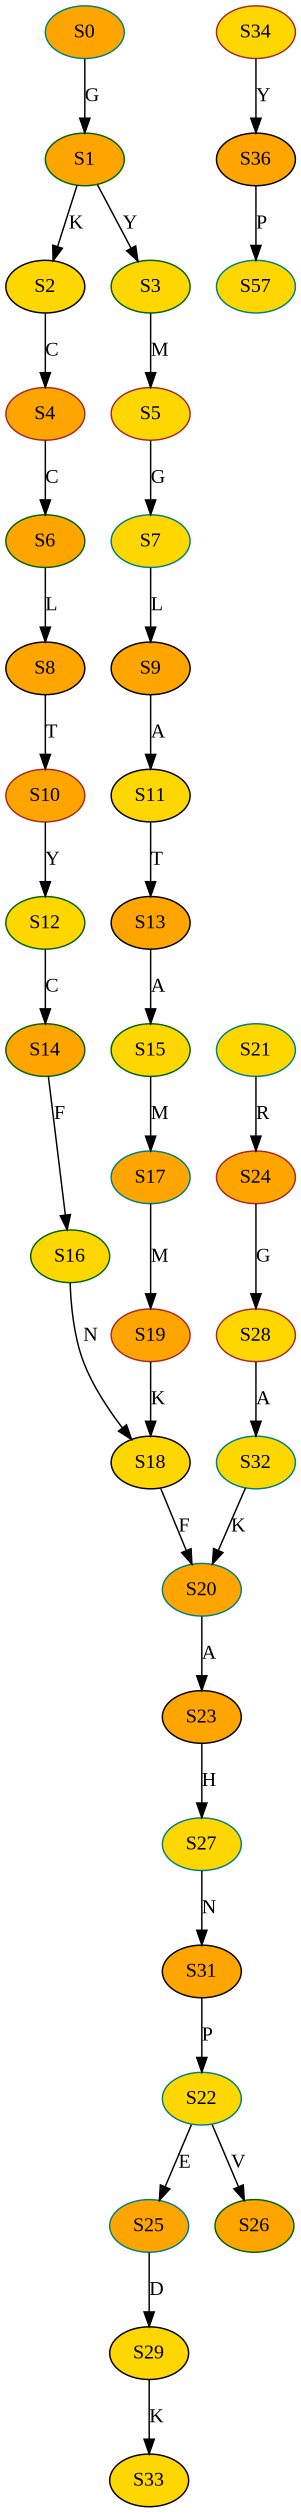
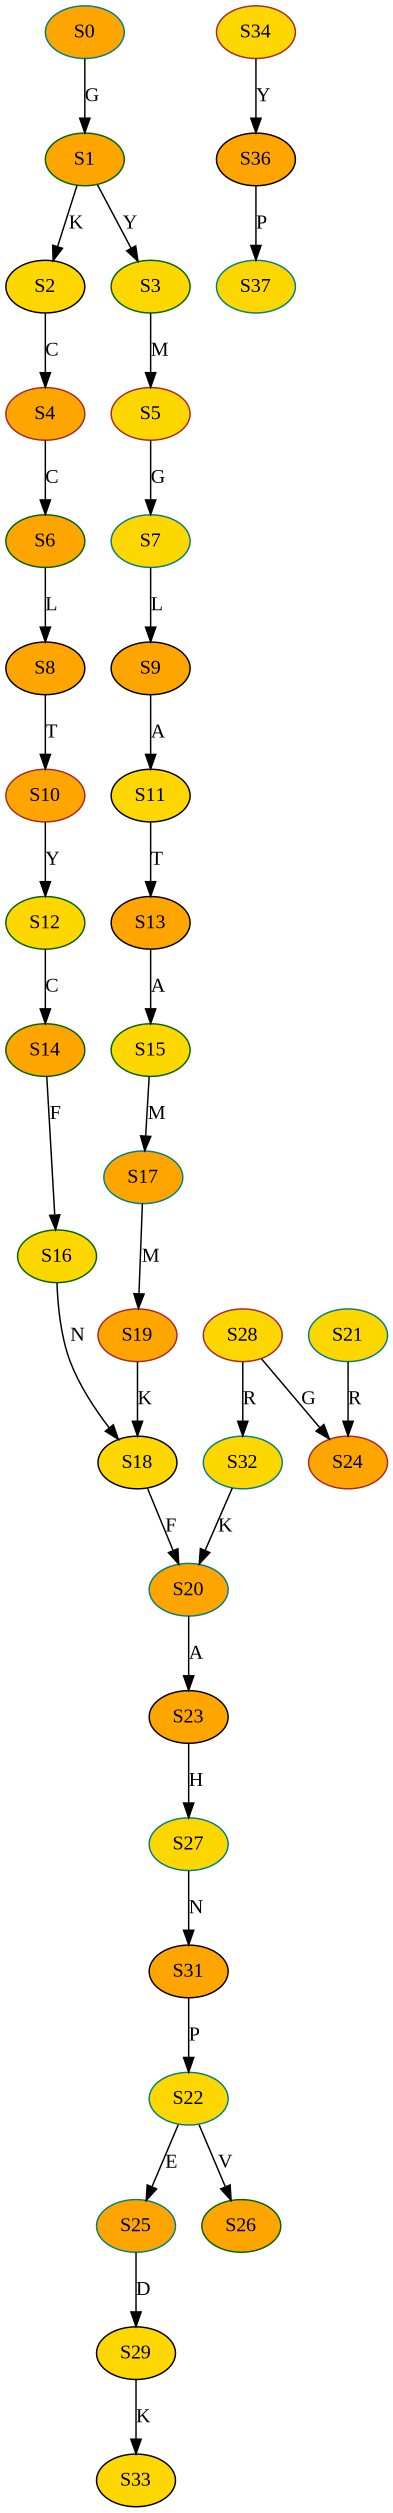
  strict digraph {
    fontname="Liberation Serif"
    node [color=black fillcolor=orange fontname="Liberation Serif" style=filled]
    edge [fontname="Liberation Serif"]
    S0 [color=teal]
    S1 [color=darkgreen]
    S2 [fillcolor=gold]
    S3 [color=darkgreen fillcolor=gold]
    S4 [color=brown]
    S5 [color=brown fillcolor=gold]
    S6 [color=darkgreen]
    S7 [color=teal fillcolor=gold]
    S8
    S9
    S10 [color=brown]
    S11 [fillcolor=gold]
    S12 [color=darkgreen fillcolor=gold]
    S13
    S14 [color=darkgreen]
    S15 [color=darkgreen fillcolor=gold]
    S16 [color=darkgreen fillcolor=gold]
    S17 [color=teal]
    S18 [fillcolor=gold]
    S19 [color=brown]
    S20 [color=teal]
    S23
    S21 [color=teal fillcolor=gold]
    S24 [color=brown]
    S22 [color=teal fillcolor=gold]
    S25 [color=teal]
    S26 [color=darkgreen]
    S27 [color=teal fillcolor=gold]
    S28 [color=brown fillcolor=gold]
    S29 [fillcolor=gold]
    S31
    S32 [color=teal fillcolor=gold]
    S33 [fillcolor=gold]
    S34 [color=brown fillcolor=gold]
    S36
-   S37 [color=teal fillcolor=gold label=S57]
+   S37 [color=teal fillcolor=gold]
    S0 -> S1 [label=G]
    S1 -> S2 [label=K]
    S1 -> S3 [label=Y]
    S2 -> S4 [label=C]
    S3 -> S5 [label=M]
    S4 -> S6 [label=C]
    S5 -> S7 [label=G]
    S6 -> S8 [label=L]
    S7 -> S9 [label=L]
    S8 -> S10 [label=T]
    S9 -> S11 [label=A]
    S10 -> S12 [label=Y]
    S11 -> S13 [label=T]
    S12 -> S14 [label=C]
    S13 -> S15 [label=A]
    S14 -> S16 [label=F]
    S15 -> S17 [label=M]
    S16 -> S18 [label=N]
    S17 -> S19 [label=M]
    S18 -> S20 [label=F]
    S19 -> S18 [label=K]
    S20 -> S23 [label=A]
    S23 -> S27 [label=H]
    S21 -> S24 [label=R]
-   S24 -> S28 [label=G]
+   S28 -> S24 [label=G]
    S22 -> S25 [label=E]
    S22 -> S26 [label=V]
    S25 -> S29 [label=D]
    S27 -> S31 [label=N]
-   S28 -> S32 [label=A]
+   S28 -> S32 [label=R]
    S29 -> S33 [label=K]
    S31 -> S22 [label=P]
    S32 -> S20 [label=K]
    S34 -> S36 [label=Y]
    S36 -> S37 [label=P]
  }
